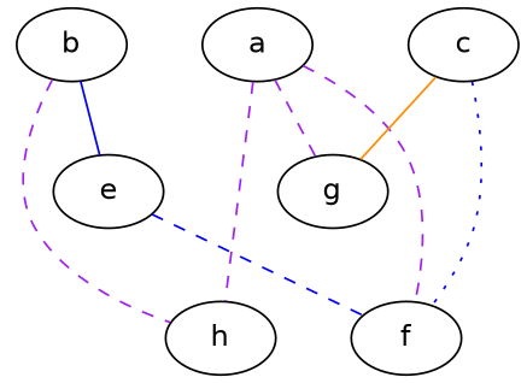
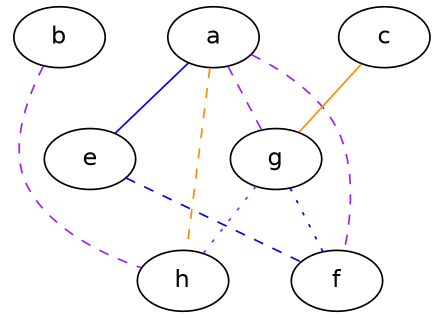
  graph {
    fontname="DejaVu Sans"
    node [fontname="DejaVu Sans"]
    edge [color=purple fontname="DejaVu Sans" style=dashed]
    a
    f
    g
    h
    b
    e
    c
    a -- f
    a -- g
-   a -- h
+   a -- h [color=darkorange]
+   g -- h [style=dotted]
    b -- h
-   b -- e [color=blue style=solid]
+   a -- e [color=blue style=solid]
    e -- f [color=blue]
-   c -- f [color=blue style=dotted]
+   g -- f [color=blue style=dotted]
    c -- g [color=darkorange style=solid]
  }
